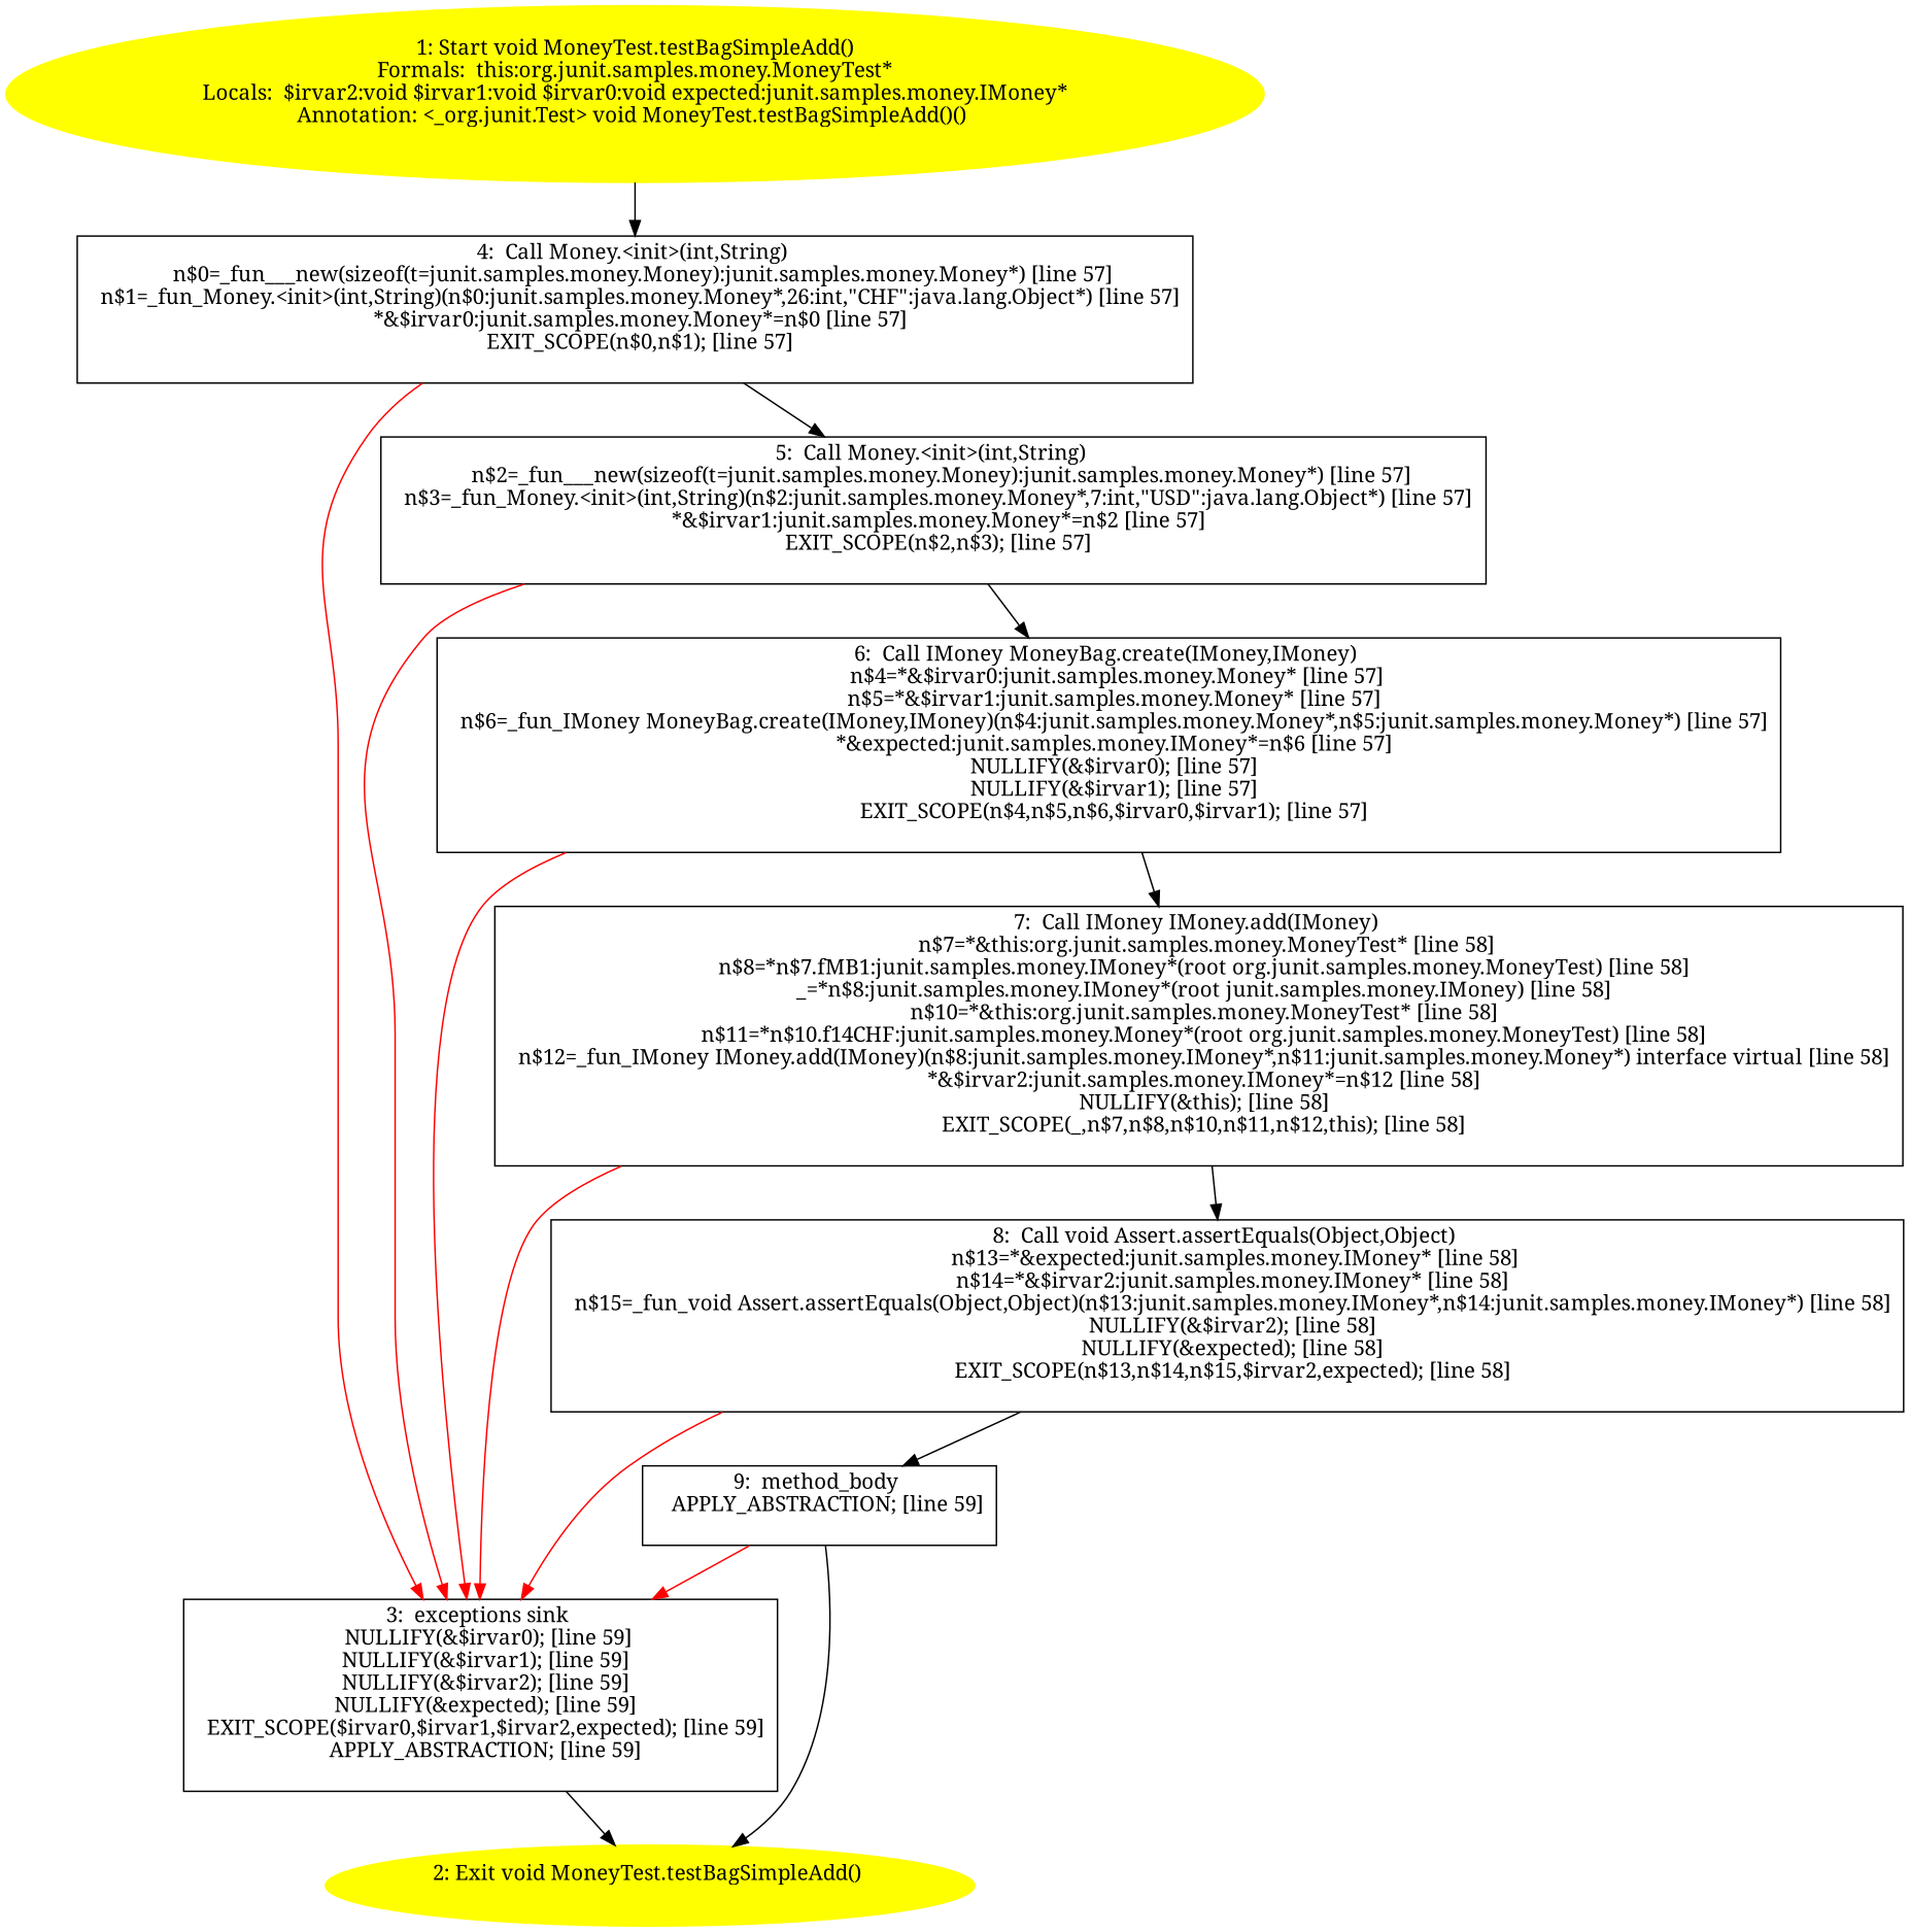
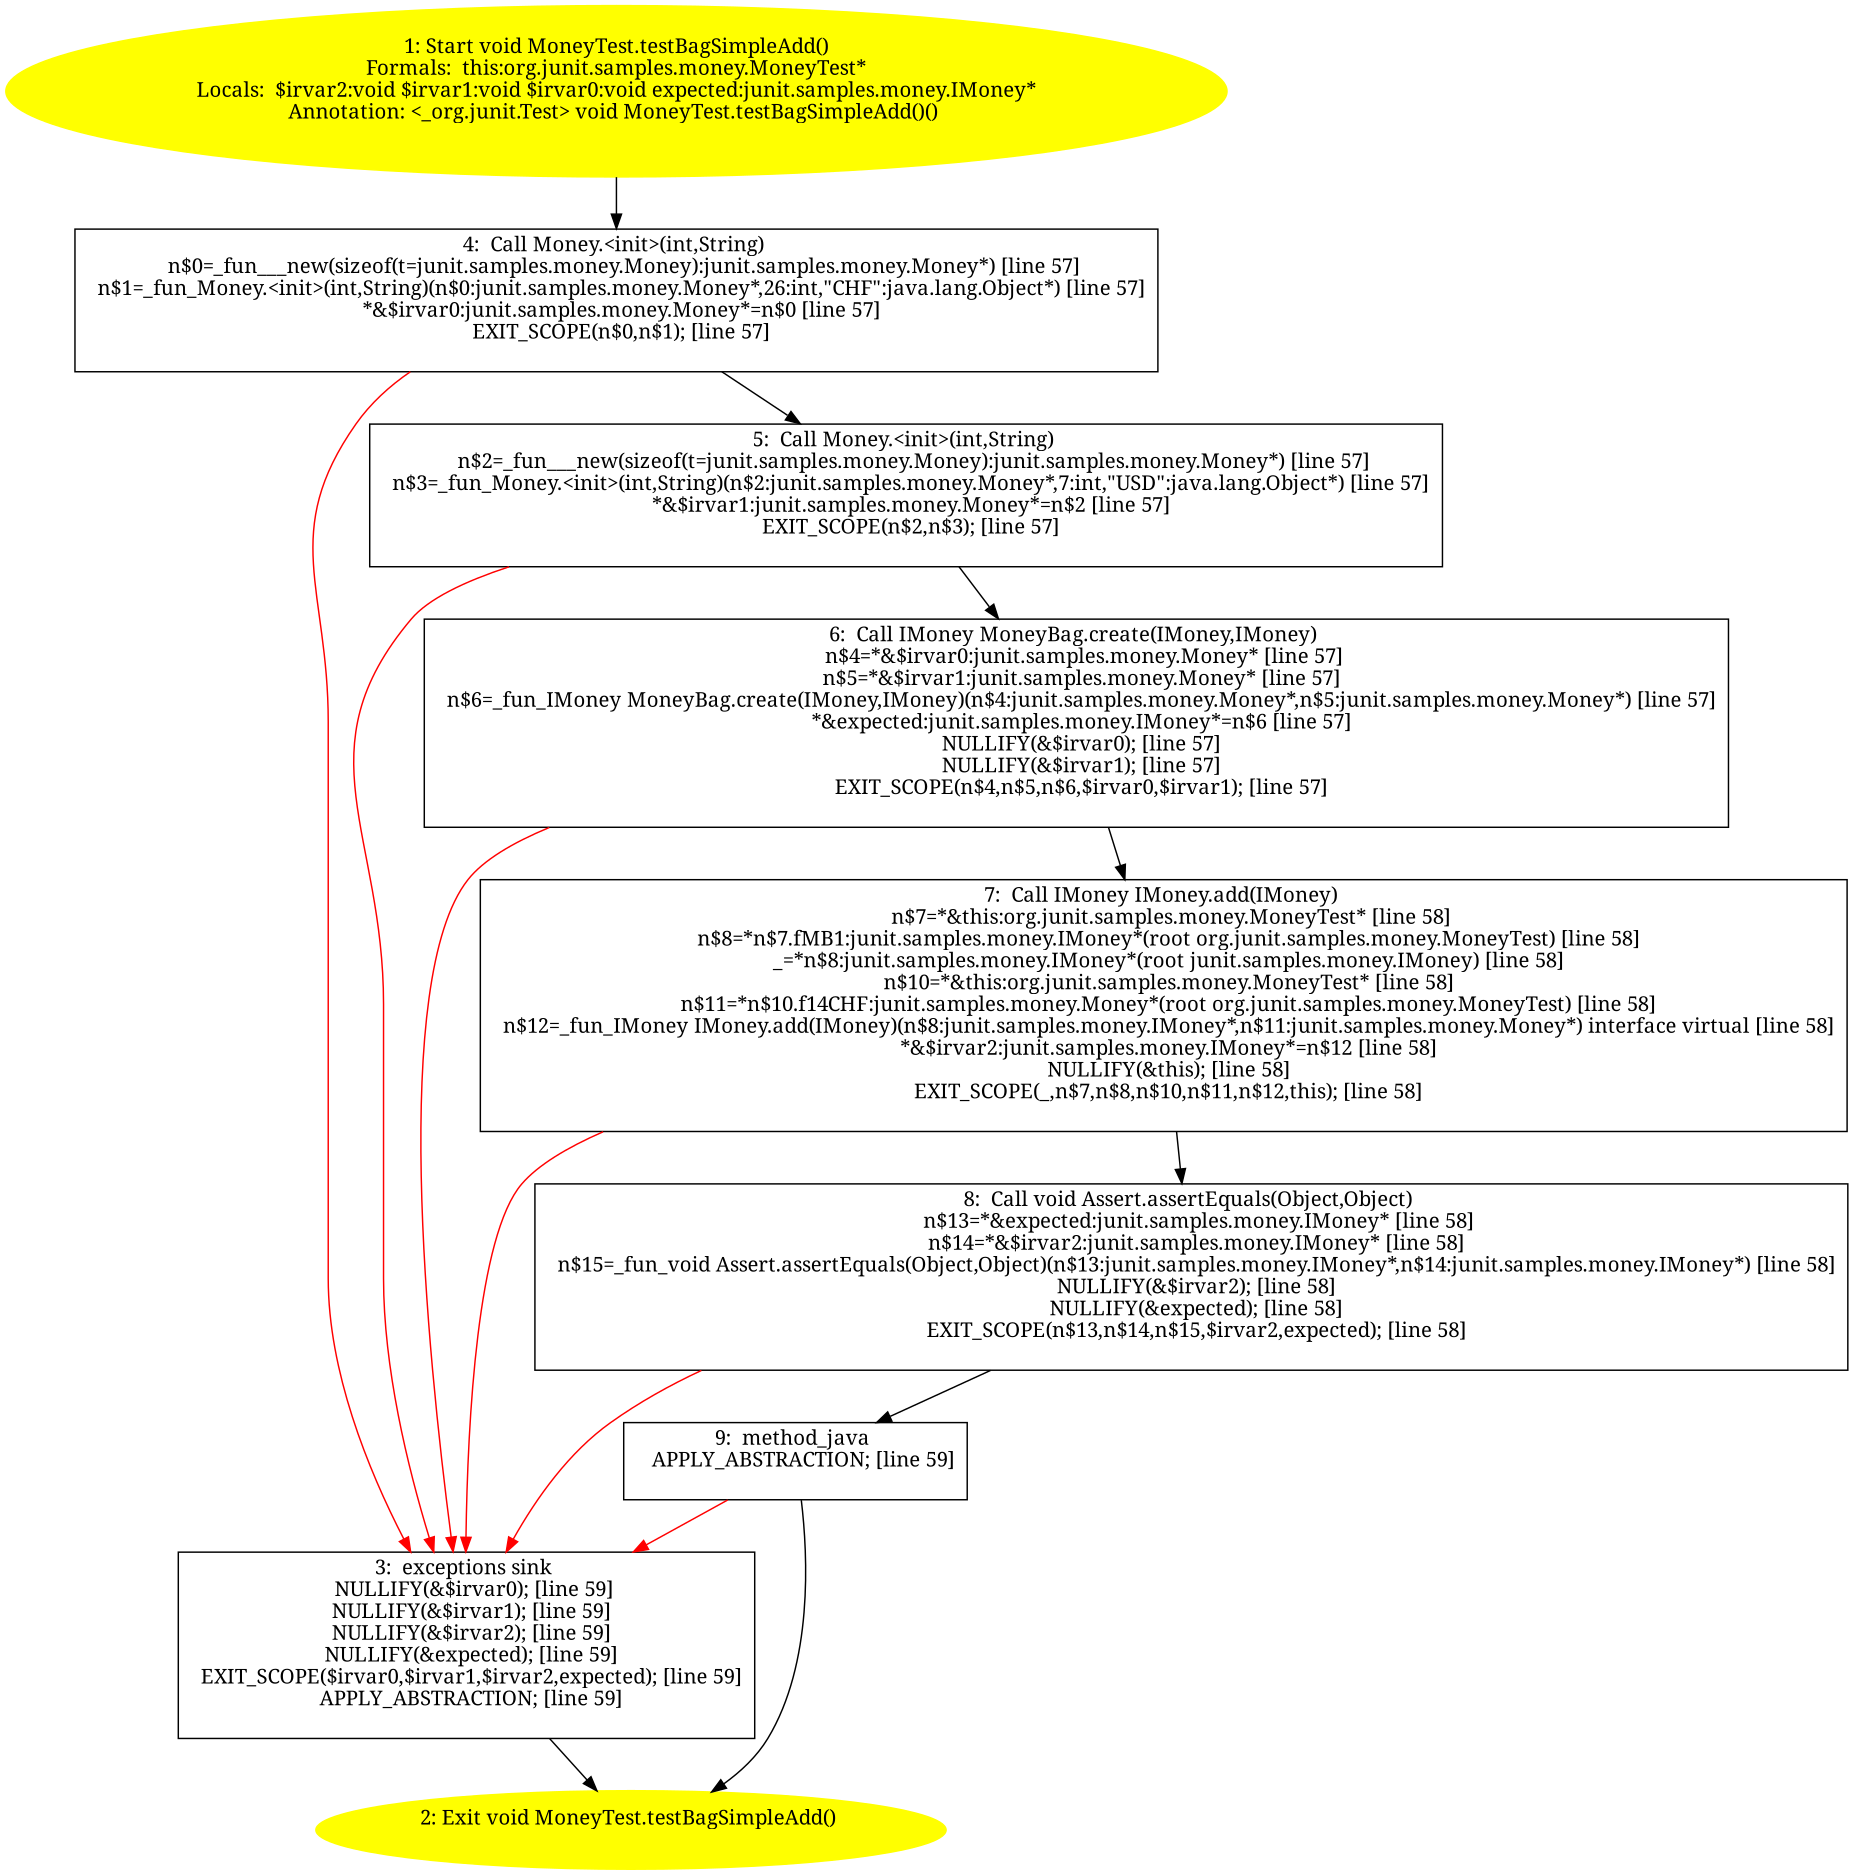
  digraph {
    fontname="Noto Serif"
    node [fontname="Noto Serif" shape=box]
    edge [fontname="Noto Serif"]
    n1 [color=yellow label="1: Start void MoneyTest.testBagSimpleAdd()\nFormals:  this:org.junit.samples.money.MoneyTest*\nLocals:  $irvar2:void $irvar1:void $irvar0:void expected:junit.samples.money.IMoney*\nAnnotation: <_org.junit.Test> void MoneyTest.testBagSimpleAdd()() \n  " style=filled shape=""]
    n2 [label="4:  Call Money.<init>(int,String) \n   n$0=_fun___new(sizeof(t=junit.samples.money.Money):junit.samples.money.Money*) [line 57]\n  n$1=_fun_Money.<init>(int,String)(n$0:junit.samples.money.Money*,26:int,\"CHF\":java.lang.Object*) [line 57]\n  *&$irvar0:junit.samples.money.Money*=n$0 [line 57]\n  EXIT_SCOPE(n$0,n$1); [line 57]\n "]
    n3 [label="3:  exceptions sink \n   NULLIFY(&$irvar0); [line 59]\n  NULLIFY(&$irvar1); [line 59]\n  NULLIFY(&$irvar2); [line 59]\n  NULLIFY(&expected); [line 59]\n  EXIT_SCOPE($irvar0,$irvar1,$irvar2,expected); [line 59]\n  APPLY_ABSTRACTION; [line 59]\n "]
    n4 [label="5:  Call Money.<init>(int,String) \n   n$2=_fun___new(sizeof(t=junit.samples.money.Money):junit.samples.money.Money*) [line 57]\n  n$3=_fun_Money.<init>(int,String)(n$2:junit.samples.money.Money*,7:int,\"USD\":java.lang.Object*) [line 57]\n  *&$irvar1:junit.samples.money.Money*=n$2 [line 57]\n  EXIT_SCOPE(n$2,n$3); [line 57]\n "]
    n5 [color=yellow label="2: Exit void MoneyTest.testBagSimpleAdd() \n  " style=filled shape=""]
    n6 [label="6:  Call IMoney MoneyBag.create(IMoney,IMoney) \n   n$4=*&$irvar0:junit.samples.money.Money* [line 57]\n  n$5=*&$irvar1:junit.samples.money.Money* [line 57]\n  n$6=_fun_IMoney MoneyBag.create(IMoney,IMoney)(n$4:junit.samples.money.Money*,n$5:junit.samples.money.Money*) [line 57]\n  *&expected:junit.samples.money.IMoney*=n$6 [line 57]\n  NULLIFY(&$irvar0); [line 57]\n  NULLIFY(&$irvar1); [line 57]\n  EXIT_SCOPE(n$4,n$5,n$6,$irvar0,$irvar1); [line 57]\n "]
    n7 [label="7:  Call IMoney IMoney.add(IMoney) \n   n$7=*&this:org.junit.samples.money.MoneyTest* [line 58]\n  n$8=*n$7.fMB1:junit.samples.money.IMoney*(root org.junit.samples.money.MoneyTest) [line 58]\n  _=*n$8:junit.samples.money.IMoney*(root junit.samples.money.IMoney) [line 58]\n  n$10=*&this:org.junit.samples.money.MoneyTest* [line 58]\n  n$11=*n$10.f14CHF:junit.samples.money.Money*(root org.junit.samples.money.MoneyTest) [line 58]\n  n$12=_fun_IMoney IMoney.add(IMoney)(n$8:junit.samples.money.IMoney*,n$11:junit.samples.money.Money*) interface virtual [line 58]\n  *&$irvar2:junit.samples.money.IMoney*=n$12 [line 58]\n  NULLIFY(&this); [line 58]\n  EXIT_SCOPE(_,n$7,n$8,n$10,n$11,n$12,this); [line 58]\n "]
    n8 [label="8:  Call void Assert.assertEquals(Object,Object) \n   n$13=*&expected:junit.samples.money.IMoney* [line 58]\n  n$14=*&$irvar2:junit.samples.money.IMoney* [line 58]\n  n$15=_fun_void Assert.assertEquals(Object,Object)(n$13:junit.samples.money.IMoney*,n$14:junit.samples.money.IMoney*) [line 58]\n  NULLIFY(&$irvar2); [line 58]\n  NULLIFY(&expected); [line 58]\n  EXIT_SCOPE(n$13,n$14,n$15,$irvar2,expected); [line 58]\n "]
-   n9 [label="9:  method_body \n   APPLY_ABSTRACTION; [line 59]\n "]
+   n9 [label="9:  method_java \n   APPLY_ABSTRACTION; [line 59]\n "]
    n1 -> n2
    n2 -> n3 [color=red]
    n2 -> n4
    n3 -> n5
    n4 -> n3 [color=red]
    n4 -> n6
    n6 -> n3 [color=red]
    n6 -> n7
    n7 -> n3 [color=red]
    n7 -> n8
    n8 -> n3 [color=red]
    n8 -> n9
    n9 -> n3 [color=red]
    n9 -> n5
  }
